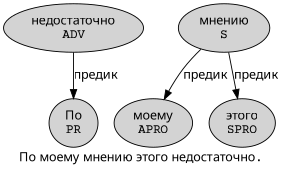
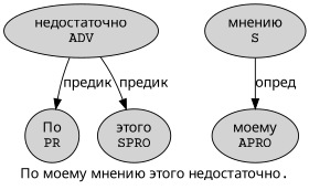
  digraph {
    fontname="Courier Prime"
    label="По моему мнению этого недостаточно."
    node [fillcolor=lightgray fontname="Courier Prime" penwidth=1 shape=ellipse style=filled]
    edge [fontname="Courier Prime"]
    n1 [label="По\nPR"]
    n2 [label="мнению\nS"]
    n3 [label="моему\nAPRO"]
    n4 [label="этого\nSPRO"]
    n5 [label="недостаточно\nADV"]
-   n2 -> n3 [label="предик"]
+   n2 -> n3 [label="опред"]
    n5 -> n1 [label="предик"]
-   n2 -> n4 [label="предик"]
+   n5 -> n4 [label="предик"]
  }
